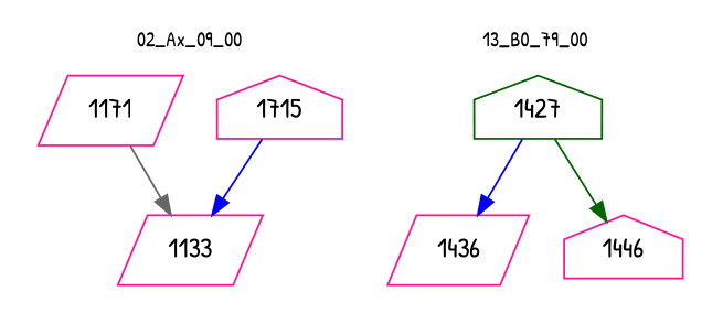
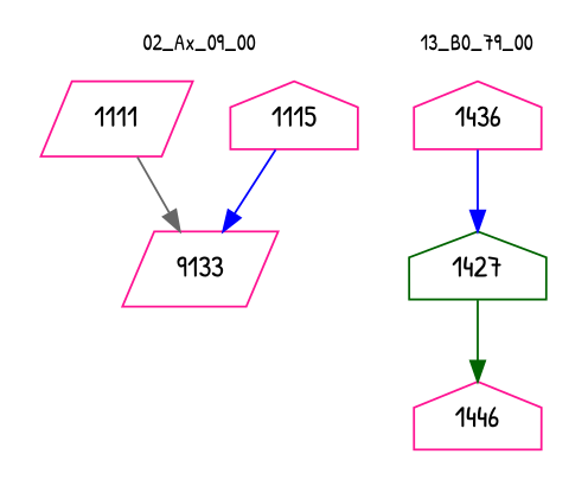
  digraph {
    fontname="Patrick Hand"
    node [color=deeppink fontname="Patrick Hand" shape=house]
    edge [color=blue fontname="Patrick Hand"]
-   n1 [label=1715]
-   n2 [label=1171 shape=parallelogram]
-   n3 [label=1133 shape=parallelogram]
-   n4 [label=1436 shape=parallelogram]
+   n1 [label=1115]
+   n2 [label=1111 shape=parallelogram]
+   n3 [label=9133 shape=parallelogram]
+   n4 [label=1436]
    n5 [color=darkgreen label=1427]
    n6 [label=1446]
    subgraph cluster_1 {
      color=white
      fontsize=10
      label="02_Ax_09_00"
      n1
      n2
      n3
    }
    subgraph cluster_2 {
      color=white
      fontsize=10
      label="13_B0_79_00"
      n4
      n5
      n6
    }
    n1 -> n3
    n2 -> n3 [color=gray40]
-   n5 -> n4
+   n4 -> n5
    n5 -> n6 [color=darkgreen]
  }
